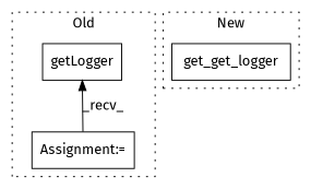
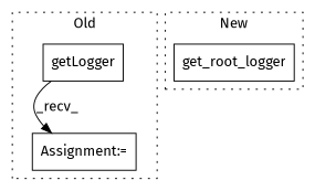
  digraph {
    fontname="Fira Sans"
    node [a=32 shape=box fontname="Fira Sans"]
    n1 [l=11 label=getLogger s=1828]
    n2 [a=7 l=7 label="Assignment:=" s=1757]
-   n3 [l=17 label=get_get_logger s=1819]
+   n3 [l=17 label=get_root_logger s=1819]
    subgraph cluster_1 {
      label=Old
      style=dotted
      n1
      n2
    }
    subgraph cluster_2 {
      label=New
      style=dotted
      n3
    }
-   n2 -> n1 [label=_recv_ fontname="Fira Sans"]
+   n1 -> n2 [label=_recv_ fontname="Fira Sans"]
  }
